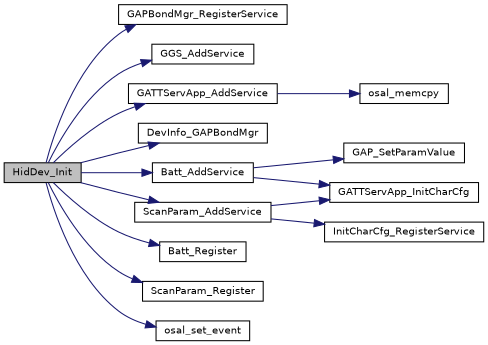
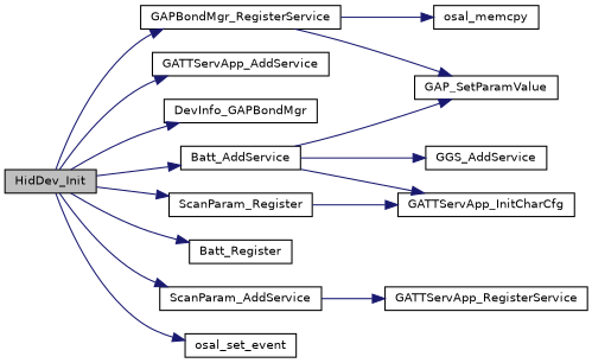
  digraph {
    rankdir=LR
    node [color=black fillcolor=white fontname=Helvetica fontsize=10 shape=record style=filled]
    edge [color=midnightblue fontname=Helvetica fontsize=10 labelfontname=Helvetica labelfontsize=10 style=solid]
    n1 [fillcolor=grey75 fontcolor=black height=0.2 label=HidDev_Init width=0.4]
    n2 [height=0.2 label=GAPBondMgr_RegisterService width=0.4]
    n3 [height=0.2 label=GGS_AddService width=0.4]
    n4 [height=0.2 label=GATTServApp_AddService width=0.4]
    n5 [height=0.2 label=DevInfo_GAPBondMgr width=0.4]
    n6 [height=0.2 label=Batt_AddService width=0.4]
    n7 [height=0.2 label=ScanParam_AddService width=0.4]
    n8 [height=0.2 label=Batt_Register width=0.4]
    n9 [height=0.2 label=ScanParam_Register width=0.4]
    n10 [height=0.2 label=osal_set_event width=0.4]
    n11 [height=0.2 label=osal_memcpy width=0.4]
    n12 [height=0.2 label=GAP_SetParamValue width=0.4]
    n13 [height=0.2 label=GATTServApp_InitCharCfg width=0.4]
-   n14 [height=0.2 label=InitCharCfg_RegisterService width=0.4]
+   n14 [height=0.2 label=GATTServApp_RegisterService width=0.4]
    n1 -> n2
-   n1 -> n3
+   n6 -> n3
    n1 -> n4
    n1 -> n5
    n1 -> n6
    n1 -> n7
    n1 -> n8
    n1 -> n9
    n1 -> n10
-   n4 -> n11
+   n2 -> n11
+   n2 -> n12
    n6 -> n12
    n6 -> n13
-   n7 -> n13
+   n9 -> n13
    n7 -> n14
  }
